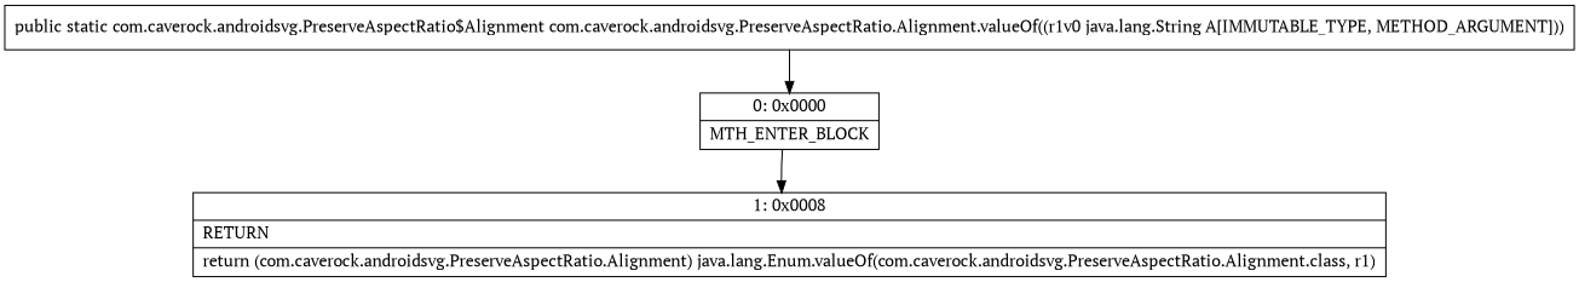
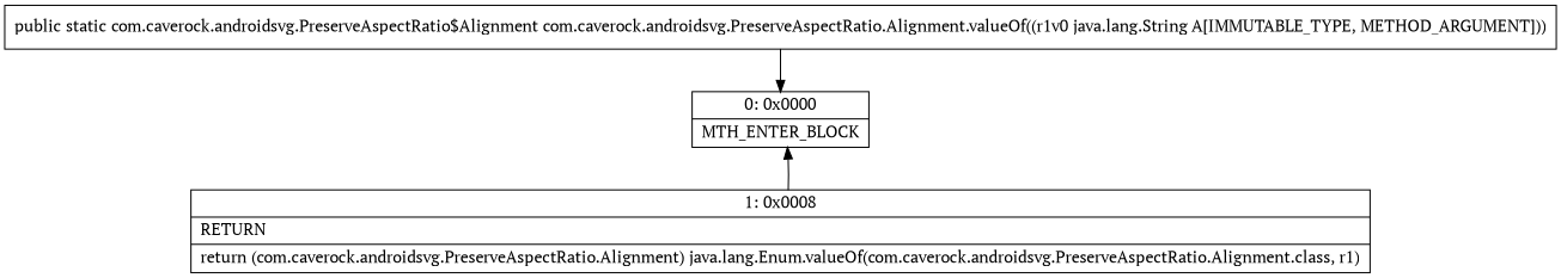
  digraph {
    fontname="PT Serif"
    node [shape=record fontname="PT Serif"]
    edge [fontname="PT Serif"]
    n1 [label="{0\:\ 0x0000|MTH_ENTER_BLOCK\l}"]
    n2 [label="{1\:\ 0x0008|RETURN\l|return (com.caverock.androidsvg.PreserveAspectRatio.Alignment) java.lang.Enum.valueOf(com.caverock.androidsvg.PreserveAspectRatio.Alignment.class, r1)\l}"]
    n3 [label="{public static com.caverock.androidsvg.PreserveAspectRatio$Alignment com.caverock.androidsvg.PreserveAspectRatio.Alignment.valueOf((r1v0 java.lang.String A[IMMUTABLE_TYPE, METHOD_ARGUMENT])) }"]
-   n1 -> n2
+   n2 -> n1
    n3 -> n1
  }
